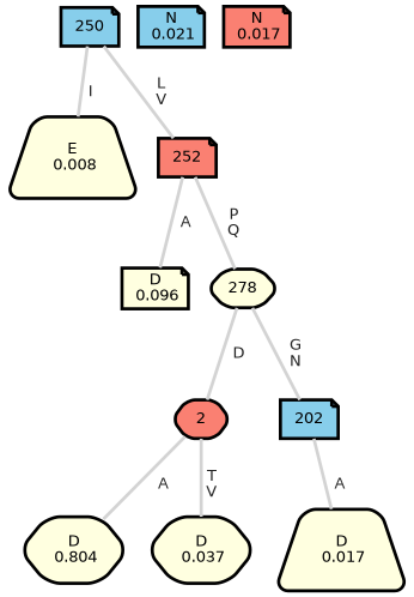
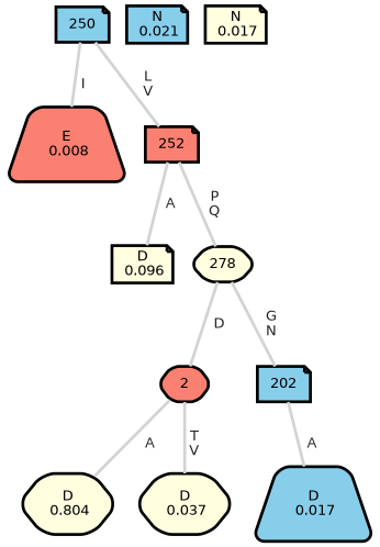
  graph {
    ranksep="0 equally"
    splines=straight
    node [color=black fillcolor=lightyellow fontcolor=black fontname=helvetica penwidth=3 shape=note style="filled, rounded"]
    edge [color=lightgray fontcolor=grey14 fontname=helvetica fontweight=bold penwidth=3]
-   n1 [label="E\n 0.008" shape=trapezium]
+   n1 [fillcolor=salmon label="E\n 0.008" shape=trapezium]
    n2 [fillcolor=skyblue label=250]
    n3 [fillcolor=salmon label=252]
    n4 [label="D\n 0.096"]
    n5 [label=278 shape=hexagon]
    n6 [fillcolor=salmon label=2 shape=hexagon]
    n7 [fillcolor=skyblue label=202]
    n8 [label="D\n 0.804" shape=hexagon]
    n9 [label="D\n 0.037" shape=hexagon]
-   n10 [label="D\n 0.017" shape=trapezium]
+   n10 [fillcolor=skyblue label="D\n 0.017" shape=trapezium]
    n11 [fillcolor=skyblue label="N\n 0.021"]
-   n12 [fillcolor=salmon label="N\n 0.017"]
+   n12 [label="N\n 0.017"]
    subgraph sub_1 {
      rank=same
    }
    n2 -- n1 [label=" I"]
    n2 -- n3 [label=" L\n V"]
    n3 -- n4 [label=" A"]
    n3 -- n5 [label=" P\n Q"]
    n5 -- n6 [label=" D"]
    n5 -- n7 [label=" G\n N"]
    n6 -- n8 [label=" A"]
    n6 -- n9 [label=" T\n V"]
    n7 -- n10 [label=" A"]
  }
